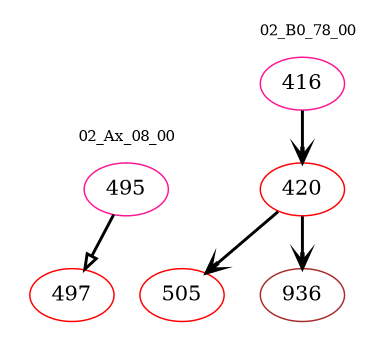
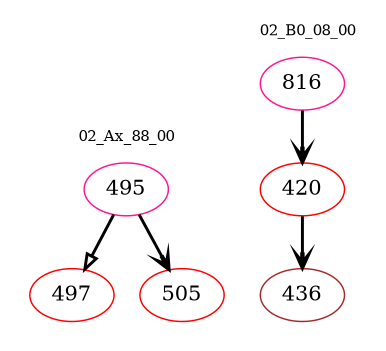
  digraph {
    node [color=red]
    edge [arrowhead=vee color=black style=bold]
    n1 [color=deeppink label=495]
    n2 [label=505]
    n3 [label=497]
-   n4 [color=deeppink label=416]
+   n4 [color=deeppink label=816]
    n5 [label=420]
-   n6 [color=brown label=936]
+   n6 [color=brown label=436]
    subgraph cluster_1 {
      color=white
      fontsize=10
-     label="02_Ax_08_00"
+     label="02_Ax_88_00"
      n1
      n2
      n3
    }
    subgraph cluster_2 {
      color=white
      fontsize=10
-     label="02_B0_78_00"
+     label="02_B0_08_00"
      n4
      n5
      n6
    }
-   n5 -> n2
+   n1 -> n2
    n1 -> n3 [arrowhead=onormal]
    n4 -> n5
    n5 -> n6
  }
